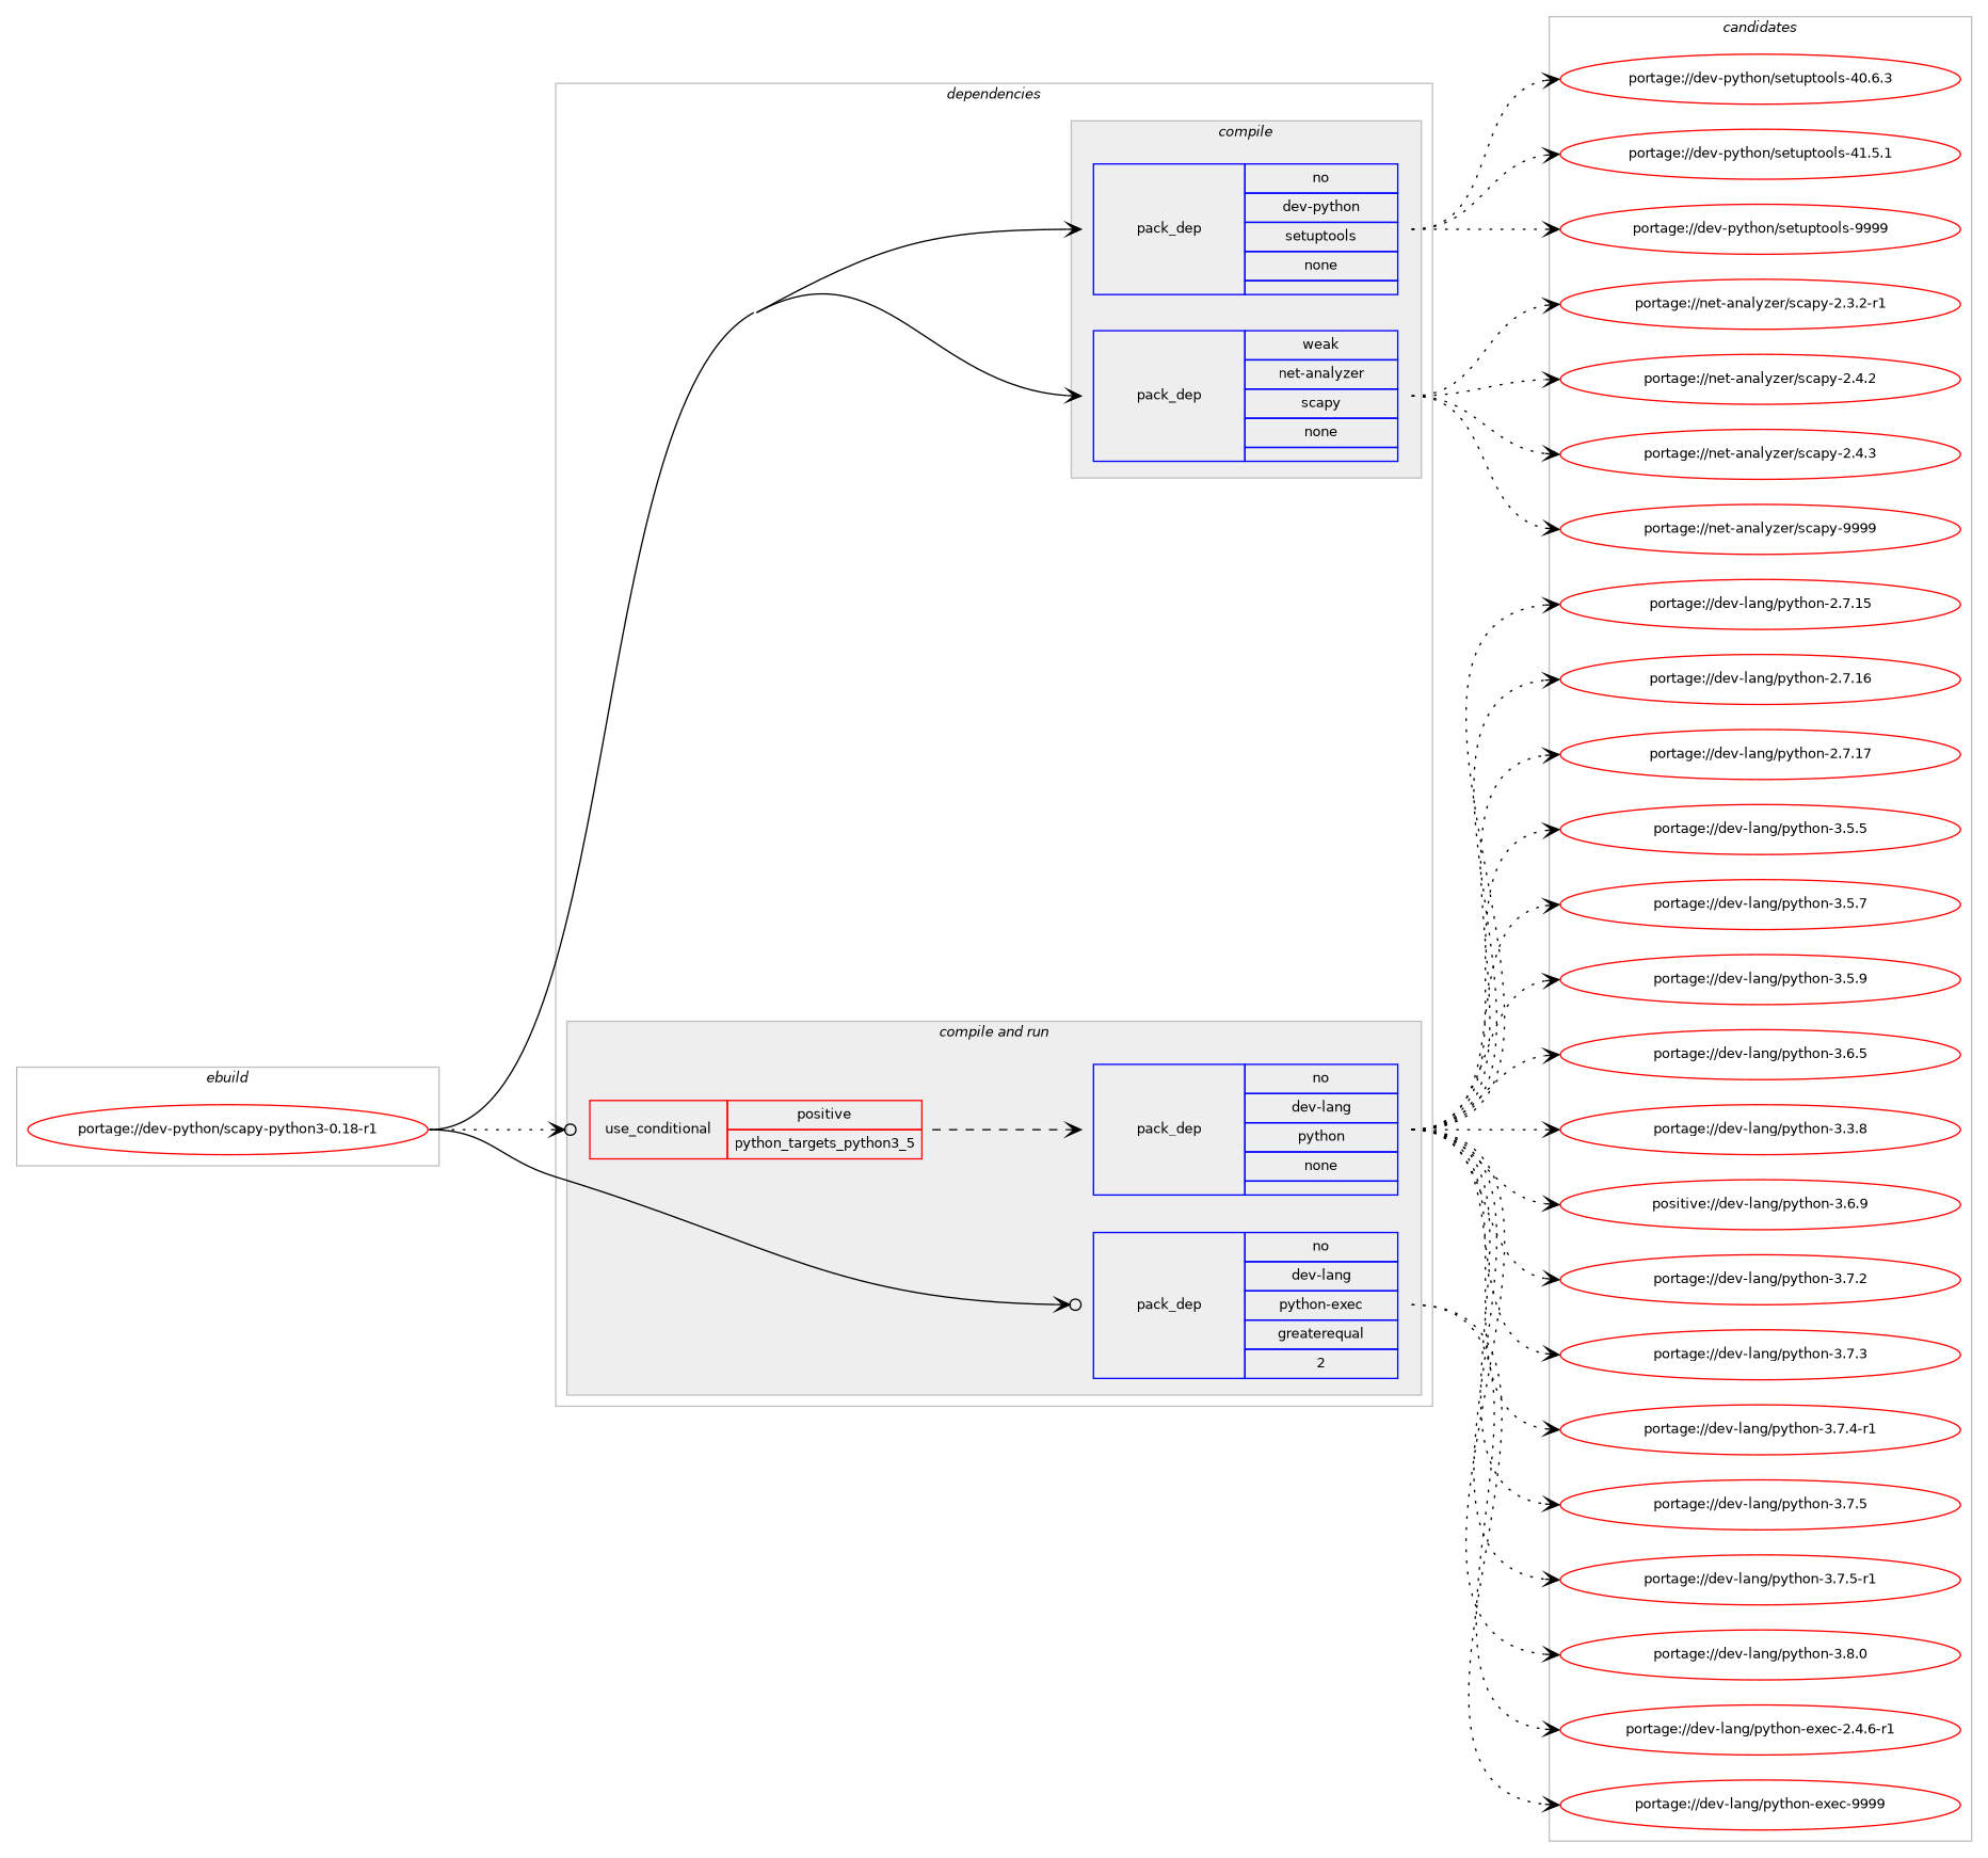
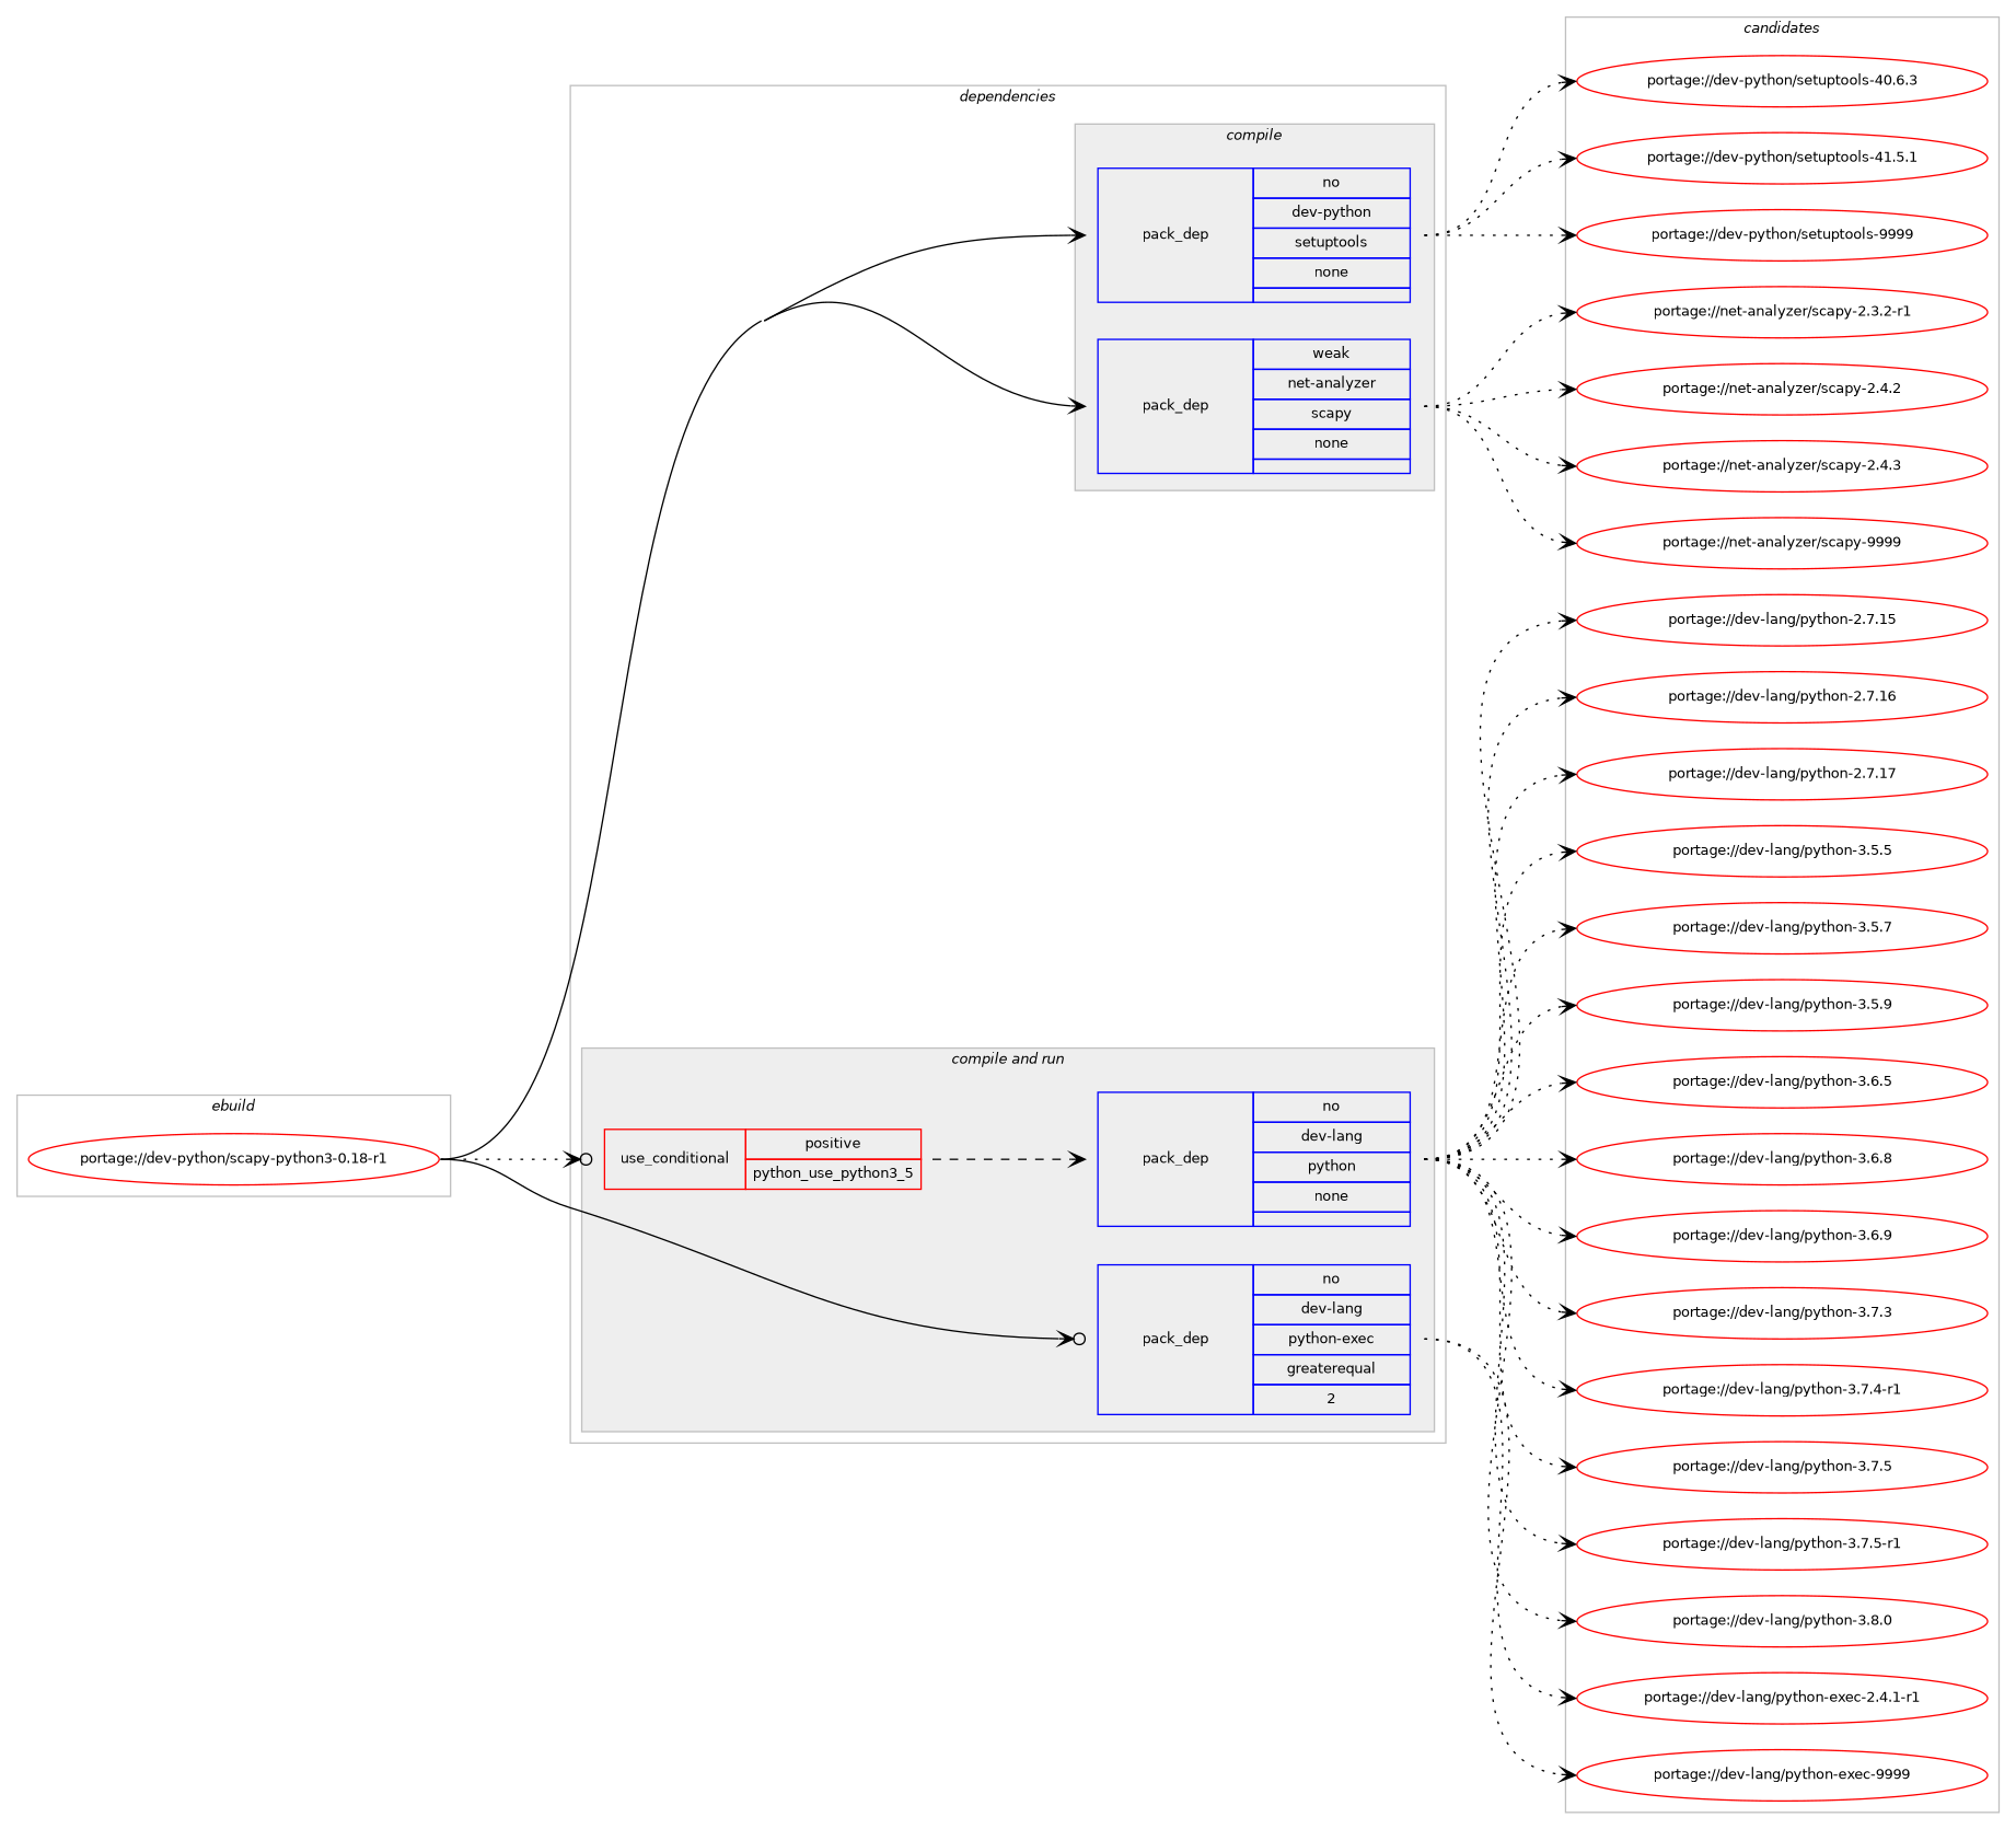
  digraph {
    compound=true
    concentrate=true
    fontname=Helvetica
    fontsize=10
    newrank=true
    rankdir=LR
    ranksep=1.5
    node [color=red fontname=Helvetica fontsize=10]
    edge [arrowhead=vee headport=w style=dotted tailport=e weight=100]
    n1 [label="portage://dev-python/scapy-python3-0.18-r1" width=4]
    n2 [color=blue label=<<TABLE BORDER="0" CELLBORDER="1" CELLSPACING="0" CELLPADDING="4" WIDTH="220"><TR><TD ROWSPAN="6" CELLPADDING="30">pack_dep</TD></TR><TR><TD WIDTH="110">no</TD></TR><TR><TD>dev-python</TD></TR><TR><TD>setuptools</TD></TR><TR><TD>none</TD></TR><TR><TD></TD></TR></TABLE>> shape=none]
    n3 [color=blue label=<<TABLE BORDER="0" CELLBORDER="1" CELLSPACING="0" CELLPADDING="4" WIDTH="220"><TR><TD ROWSPAN="6" CELLPADDING="30">pack_dep</TD></TR><TR><TD WIDTH="110">weak</TD></TR><TR><TD>net-analyzer</TD></TR><TR><TD>scapy</TD></TR><TR><TD>none</TD></TR><TR><TD></TD></TR></TABLE>> shape=none]
    n4 [color=blue label=<<TABLE BORDER="0" CELLBORDER="1" CELLSPACING="0" CELLPADDING="4" WIDTH="220"><TR><TD ROWSPAN="6" CELLPADDING="30">pack_dep</TD></TR><TR><TD WIDTH="110">no</TD></TR><TR><TD>dev-lang</TD></TR><TR><TD>python</TD></TR><TR><TD>none</TD></TR><TR><TD></TD></TR></TABLE>> shape=none]
-   n5 [label=<<TABLE BORDER="0" CELLBORDER="1" CELLSPACING="0" CELLPADDING="4"><TR><TD ROWSPAN="3" CELLPADDING="10">use_conditional</TD></TR><TR><TD>positive</TD></TR><TR><TD>python_targets_python3_5</TD></TR></TABLE>> shape=none]
+   n5 [label=<<TABLE BORDER="0" CELLBORDER="1" CELLSPACING="0" CELLPADDING="4"><TR><TD ROWSPAN="3" CELLPADDING="10">use_conditional</TD></TR><TR><TD>positive</TD></TR><TR><TD>python_use_python3_5</TD></TR></TABLE>> shape=none]
    n6 [color=blue label=<<TABLE BORDER="0" CELLBORDER="1" CELLSPACING="0" CELLPADDING="4" WIDTH="220"><TR><TD ROWSPAN="6" CELLPADDING="30">pack_dep</TD></TR><TR><TD WIDTH="110">no</TD></TR><TR><TD>dev-lang</TD></TR><TR><TD>python-exec</TD></TR><TR><TD>greaterequal</TD></TR><TR><TD>2</TD></TR></TABLE>> shape=none]
    n7 [label="portage://dev-python/setuptools-40.6.3" width=4]
    n8 [label="portage://dev-python/setuptools-41.5.1" width=4]
    n9 [label="portage://dev-python/setuptools-9999" width=4]
    n10 [label="portage://net-analyzer/scapy-2.3.2-r1" width=4]
    n11 [label="portage://net-analyzer/scapy-2.4.2" width=4]
    n12 [label="portage://net-analyzer/scapy-2.4.3" width=4]
    n13 [label="portage://net-analyzer/scapy-9999" width=4]
    n14 [label="portage://dev-lang/python-2.7.15" width=4]
    n15 [label="portage://dev-lang/python-2.7.16" width=4]
    n16 [label="portage://dev-lang/python-2.7.17" width=4]
    n17 [label="portage://dev-lang/python-3.5.5" width=4]
    n18 [label="portage://dev-lang/python-3.5.7" width=4]
    n19 [label="portage://dev-lang/python-3.5.9" width=4]
    n20 [label="portage://dev-lang/python-3.6.5" width=4]
-   n21 [label="portage://dev-lang/python-3.3.8" width=4]
-   n22 [label="positive://dev-lang/python-3.6.9" width=4]
-   n23 [label="portage://dev-lang/python-3.7.2" width=4]
+   n21 [label="portage://dev-lang/python-3.6.8" width=4]
+   n22 [label="portage://dev-lang/python-3.6.9" width=4]
    n24 [label="portage://dev-lang/python-3.7.3" width=4]
    n25 [label="portage://dev-lang/python-3.7.4-r1" width=4]
    n26 [label="portage://dev-lang/python-3.7.5" width=4]
    n27 [label="portage://dev-lang/python-3.7.5-r1" width=4]
    n28 [label="portage://dev-lang/python-3.8.0" width=4]
-   n29 [label="portage://dev-lang/python-exec-2.4.6-r1" width=4]
+   n29 [label="portage://dev-lang/python-exec-2.4.1-r1" width=4]
    n30 [label="portage://dev-lang/python-exec-9999" width=4]
    subgraph cluster_1 {
      color=gray
      label=<<i>ebuild</i>>
      rank=same
      n1
    }
    subgraph cluster_2 {
      color=gray
      label=<<i>dependencies</i>>
      subgraph cluster_3 {
        color=gray
        fillcolor="#eeeeee"
        label=<<i>compile</i>>
        style=filled
        subgraph sub_4 {
          color=gray
          fillcolor="#eeeeee"
          label=<<i>compile</i>>
          style=filled
          n2
        }
        subgraph sub_5 {
          color=gray
          fillcolor="#eeeeee"
          label=<<i>compile</i>>
          style=filled
          n3
        }
      }
      subgraph cluster_6 {
        color=gray
        fillcolor="#eeeeee"
        label=<<i>compile and run</i>>
        style=filled
        subgraph sub_7 {
          color=gray
          fillcolor="#eeeeee"
          label=<<i>compile and run</i>>
          style=filled
          n5
          subgraph sub_8 {
            color=gray
            fillcolor="#eeeeee"
            label=<<i>compile and run</i>>
            style=filled
            n4
          }
        }
        subgraph sub_9 {
          color=gray
          fillcolor="#eeeeee"
          label=<<i>compile and run</i>>
          style=filled
          n6
        }
      }
      subgraph cluster_10 {
        color=gray
        fillcolor="#eeeeee"
        label=<<i>run</i>>
        style=filled
      }
    }
    subgraph cluster_11 {
      color=gray
      label=<<i>candidates</i>>
      rank=same
      subgraph sub_12 {
        color=black
        label=<<i>candidates</i>>
        nodesep=1
        rank=same
        n7
        n8
        n9
      }
      subgraph sub_13 {
        color=black
        label=<<i>candidates</i>>
        nodesep=1
        rank=same
        n10
        n11
        n12
        n13
      }
      subgraph sub_14 {
        color=black
        label=<<i>candidates</i>>
        nodesep=1
        rank=same
        n14
        n15
        n16
        n17
        n18
        n19
        n20
        n21
        n22
-       n23
        n24
        n25
        n26
        n27
        n28
      }
      subgraph sub_15 {
        color=black
        label=<<i>candidates</i>>
        nodesep=1
        rank=same
        n29
        n30
      }
    }
    n1 -> n2 [style=solid weight=20]
    n1 -> n3 [style=solid weight=20]
    n1 -> n5 [arrowhead=odotvee weight=20]
    n1 -> n6 [arrowhead=odotvee style=solid weight=20]
    n2 -> n7
    n2 -> n8
    n2 -> n9
    n3 -> n10
    n3 -> n11
    n3 -> n12
    n3 -> n13
    n4 -> n14
    n4 -> n15
    n4 -> n16
    n4 -> n17
    n4 -> n18
    n4 -> n19
    n4 -> n20
    n4 -> n21
    n4 -> n22
-   n4 -> n23
    n4 -> n24
    n4 -> n25
    n4 -> n26
    n4 -> n27
    n4 -> n28
    n5 -> n4 [style=dashed weight=20]
    n6 -> n29
    n6 -> n30
  }
